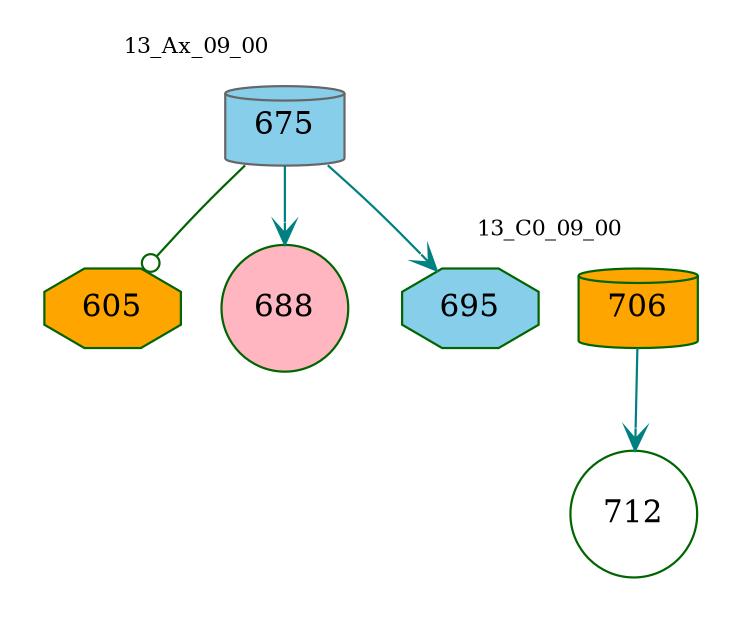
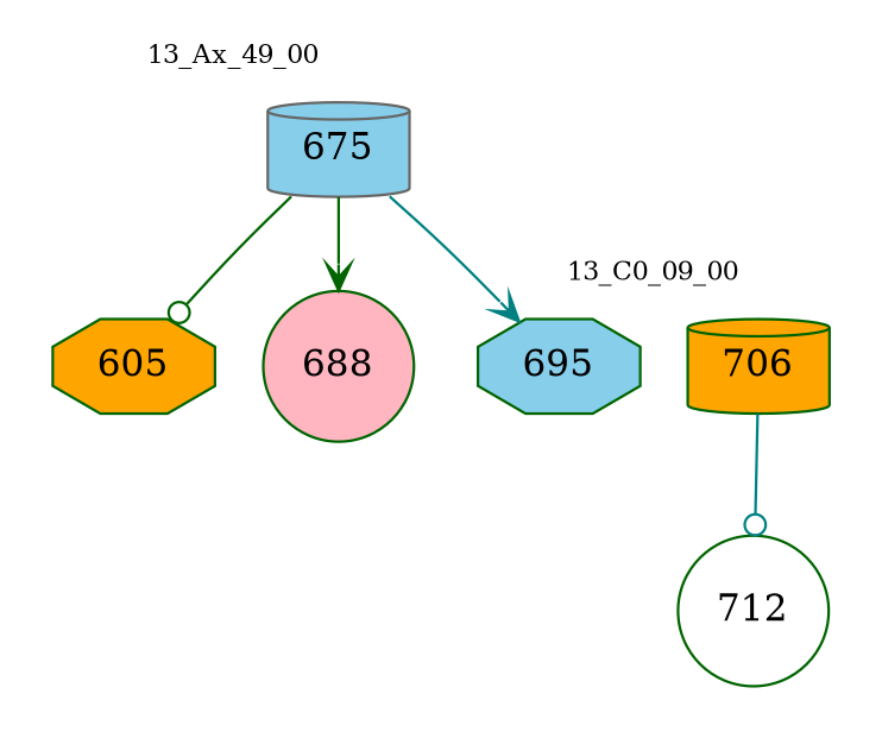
  digraph {
    node [color=darkgreen fillcolor=skyblue shape=cylinder style=filled]
    edge [arrowhead=odot color=darkgreen]
    n1 [color=gray40 label=675]
    n2 [fillcolor=orange label=605 shape=octagon]
    n3 [fillcolor=lightpink label=688 shape=circle]
    n4 [fillcolor=orange label=706]
    n5 [label=695 shape=octagon]
    n6 [fillcolor=white label=712 shape=circle]
    subgraph cluster_1 {
      color=white
      fontsize=10
-     label="13_Ax_09_00"
+     label="13_Ax_49_00"
      n1
      n2
      n3
    }
    subgraph cluster_2 {
      color=white
      fontsize=10
      label="13_C0_09_00"
      n4
      n5
      n6
    }
    n1 -> n2
-   n1 -> n3 [arrowhead=vee color=teal]
+   n1 -> n3 [arrowhead=vee]
    n1 -> n5 [arrowhead=vee color=teal]
-   n4 -> n6 [arrowhead=vee color=teal]
+   n4 -> n6 [color=teal]
  }
